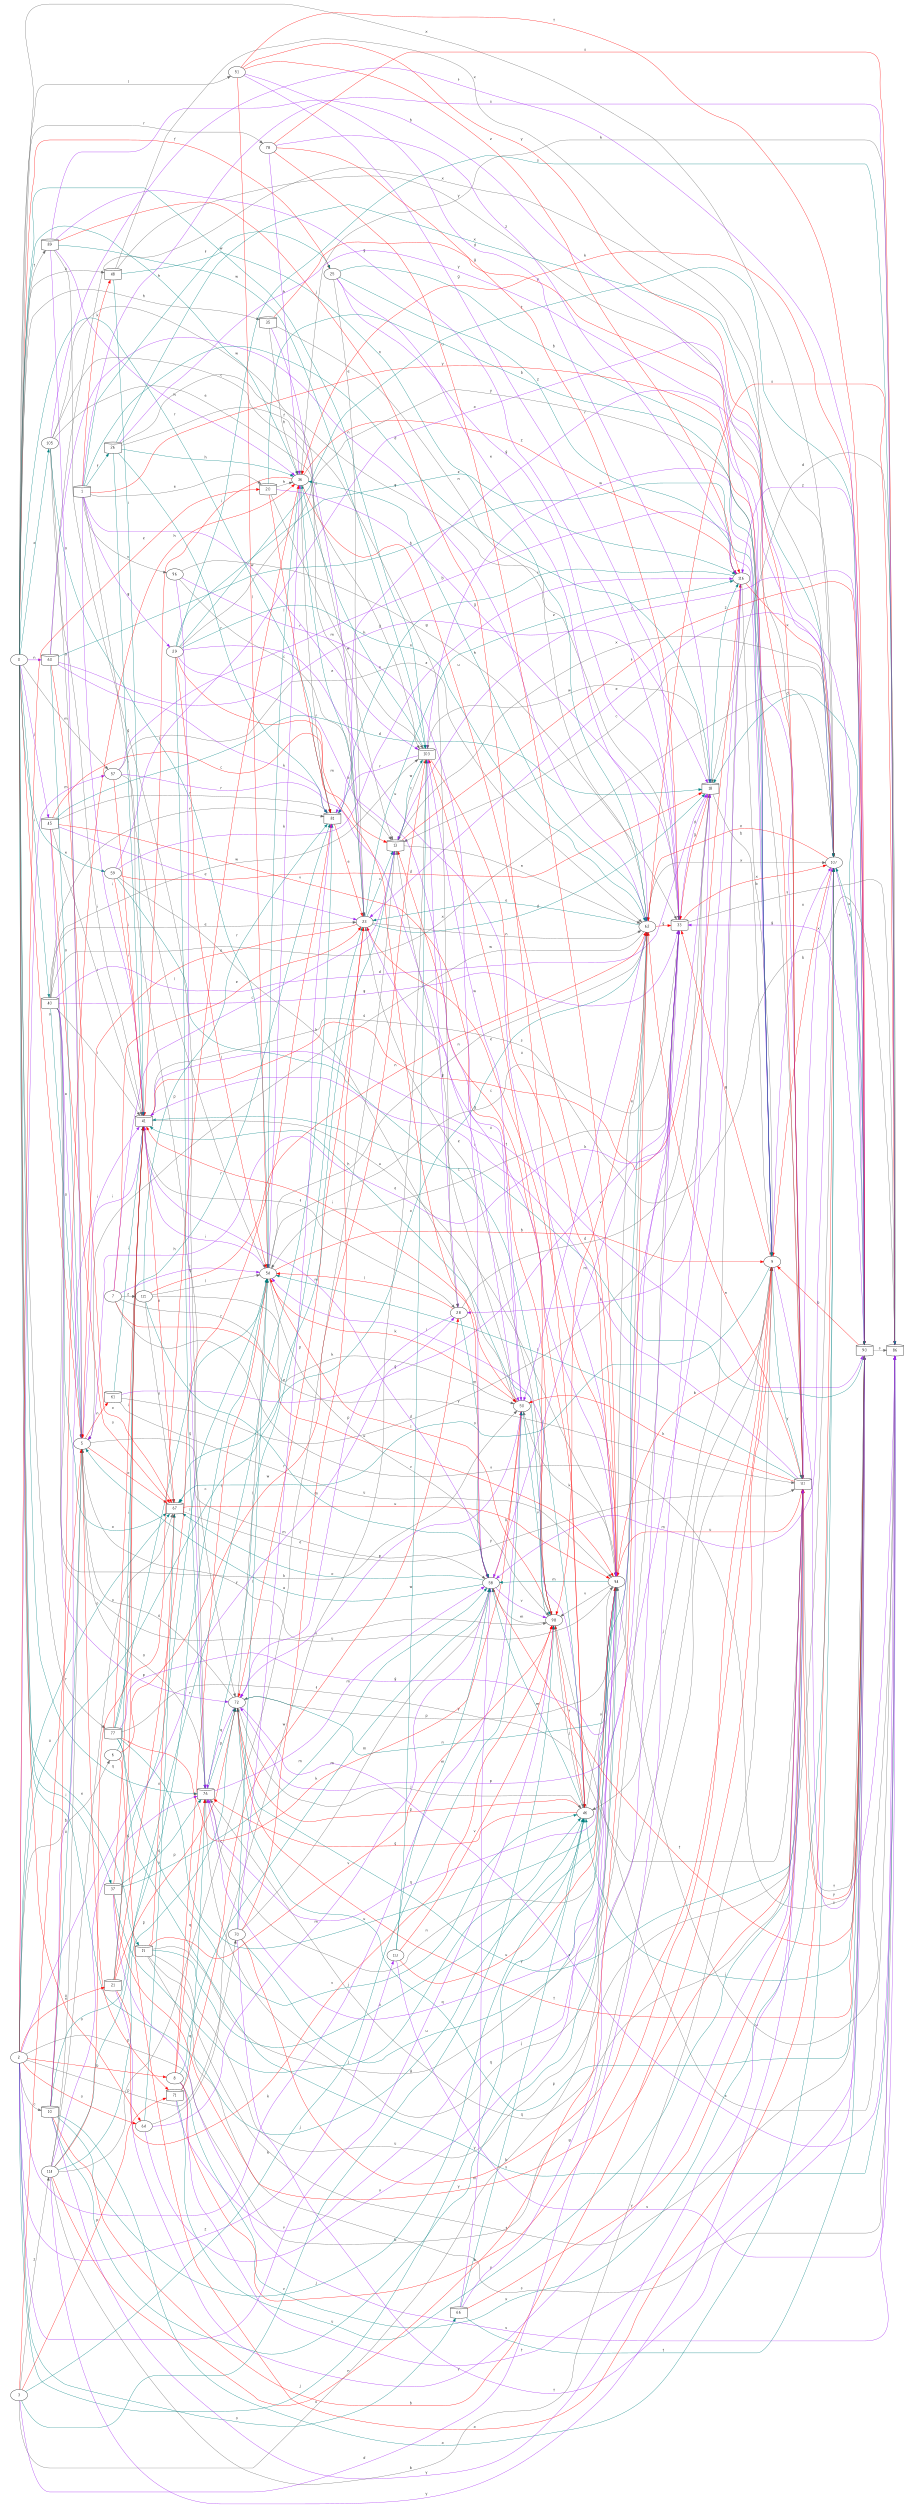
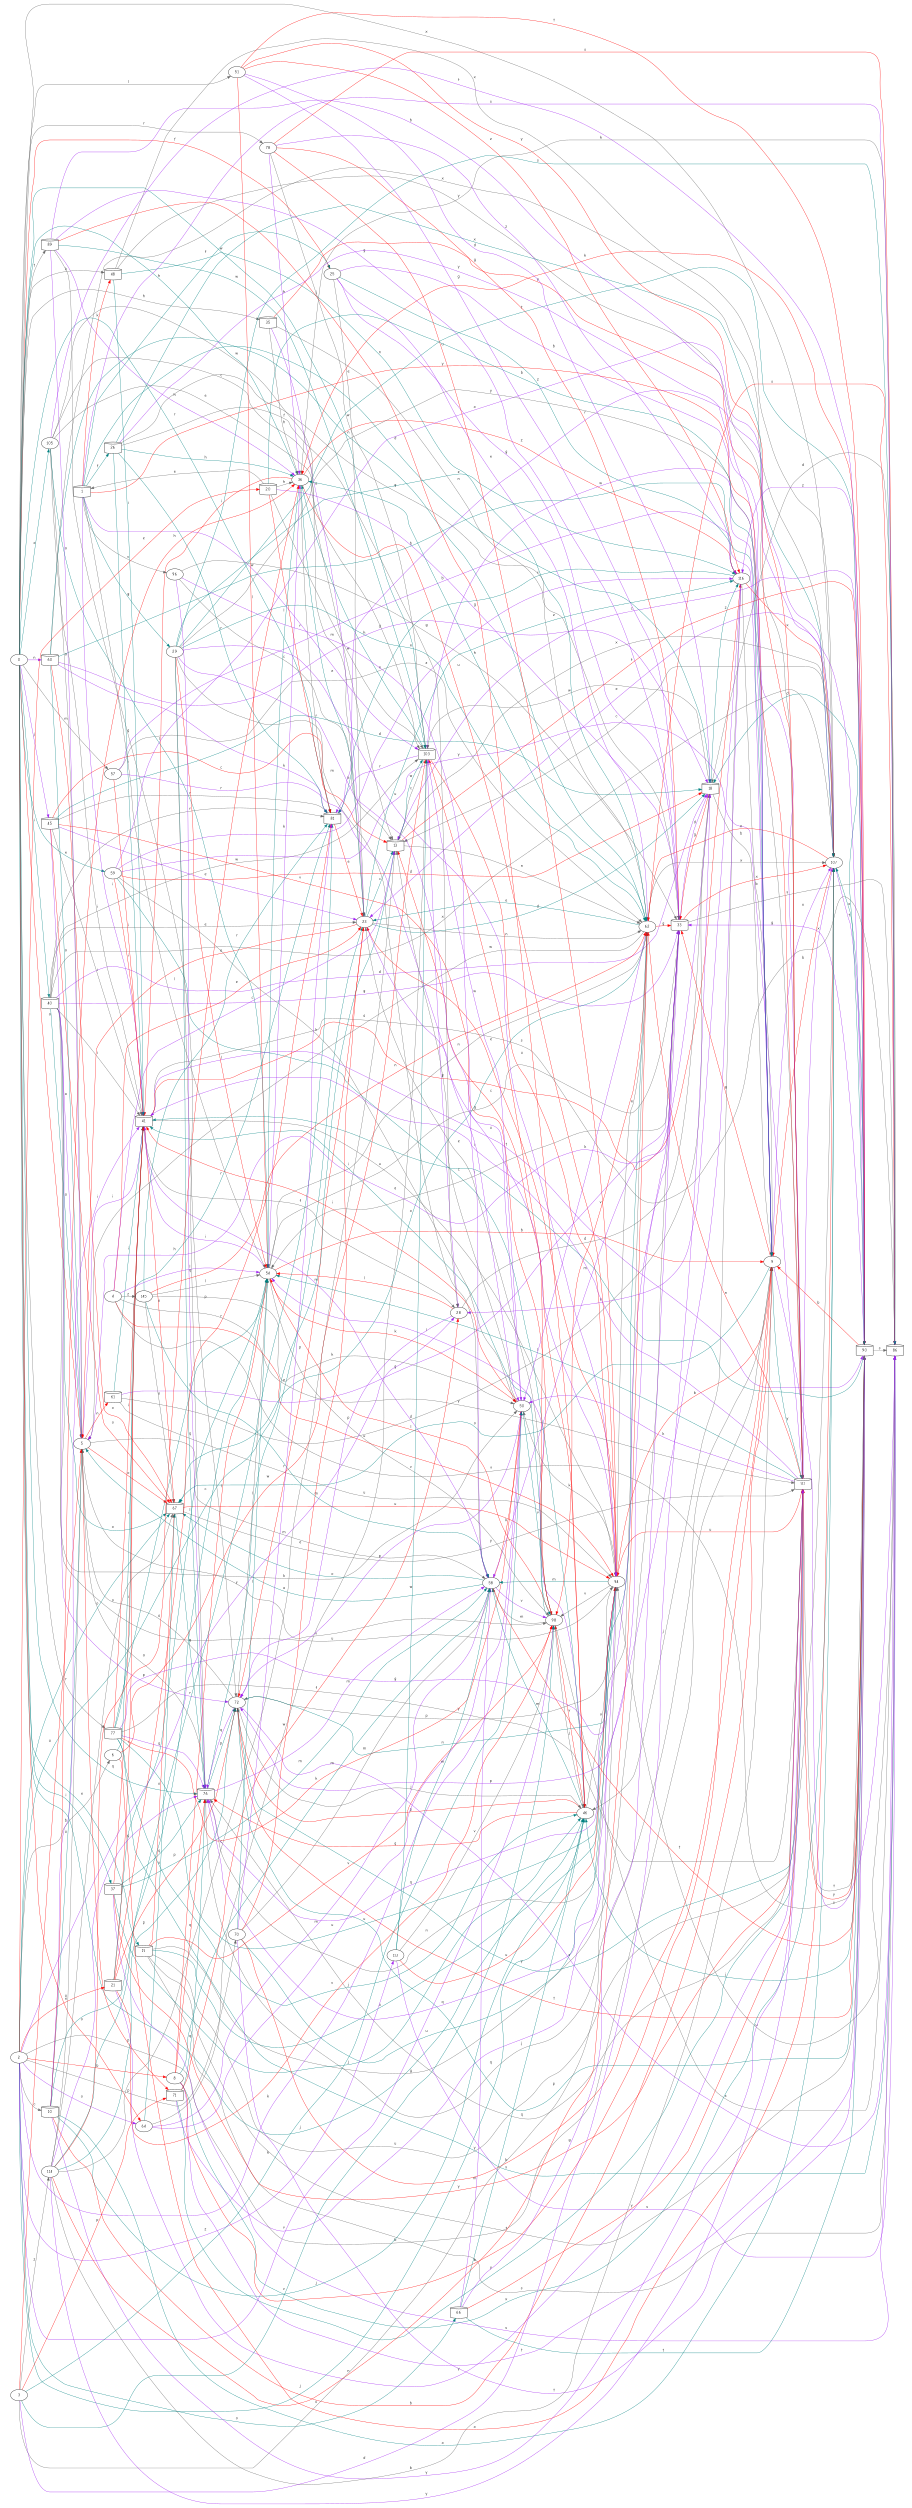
  strict digraph {
    fontname="Comic Neue"
    rankdir=LR
    node [fontname="Comic Neue" shape=ellipse]
    edge [color=gray40 fontname="Comic Neue"]
    0
    5
    19 [shape=cylinder]
    25
    35 [shape=cylinder]
    36
    37 [shape=cylinder]
    40 [shape=cylinder]
    45 [shape=cylinder]
    46
    48 [shape=cylinder]
    51
    57
    59
    60 [shape=cylinder]
    64
    76 [shape=cylinder]
    77 [shape=cylinder]
    78
    81 [shape=cylinder]
    89 [shape=cylinder]
    103 [shape=cylinder]
    105
    107
    41 [shape=cylinder]
    67 [shape=cylinder]
    98
    71 [shape=cylinder]
    58
    61 [shape=cylinder]
    86 [shape=cylinder]
    112 [shape=cylinder]
    94
    90 [shape=cylinder]
    33 [shape=cylinder]
    9
    23
    62
    116
    54
    18 [shape=cylinder]
    50
    72
    13 [shape=cylinder]
    28
    1 [shape=cylinder]
    20 [shape=cylinder]
    26 [shape=cylinder]
    29
    96
    2
    6
    8
    10 [shape=cylinder]
    21 [shape=cylinder]
    66 [shape=cylinder]
    70
    113
    114
    3
-   4 [label=7]
-   115
+   4
+   115 [label=145]
    0 -> 5 [color=red label=a]
    0 -> 19 [color=teal label=e]
    0 -> 25 [color=red label=f]
    0 -> 35 [label=h]
    0 -> 36 [color=teal label=h]
    0 -> 37 [color=teal label=i]
    0 -> 40 [color=teal label=i]
    0 -> 45 [color=purple label=j]
    0 -> 46 [color=teal label=j]
    0 -> 48 [label=k]
    0 -> 51 [label=l]
    0 -> 57 [label=m]
    0 -> 59 [color=teal label=n]
    0 -> 60 [color=purple label=n]
    0 -> 64 [color=red label=o]
    0 -> 76 [color=teal label=q]
    0 -> 77 [label=r]
    0 -> 78 [label=r]
    0 -> 81 [color=teal label=r]
    0 -> 89 [label=t]
    0 -> 103 [color=teal label=w]
    0 -> 105 [color=teal label=x]
    0 -> 107 [label=x]
    5 -> 41 [color=purple label=i]
    5 -> 67 [color=red label=o]
    5 -> 98 [label=v]
    5 -> 71 [color=red label=p]
    5 -> 58 [label=m]
    5 -> 61 [color=red label=n]
    19 -> 67 [color=red label=o]
    19 -> 98 [color=red label=v]
    19 -> 86 [label=s]
    19 -> 112 [label=y]
    19 -> 94 [color=teal label=u]
    19 -> 90 [label=t]
    19 -> 33 [label=g]
    25 -> 33 [color=purple label=g]
-   25 -> 9 [color=teal label=b]
+   25 -> 9 [color=purple label=b]
    25 -> 23 [label=e]
    25 -> 62 [color=purple label=n]
    25 -> 116 [color=teal label=z]
    35 -> 36 [label=h]
    35 -> 112 [color=red label=y]
    35 -> 23 [color=purple label=e]
    35 -> 62 [label=n]
    36 -> 81 [label=r]
    36 -> 41 [color=red label=i]
    36 -> 94 [color=red label=u]
    36 -> 23 [color=teal label=e]
    36 -> 116 [color=red label=z]
    36 -> 54 [color=teal label=l]
    37 -> 46 [color=teal label=j]
    37 -> 76 [color=teal label=q]
    37 -> 41 [color=red label=i]
    37 -> 58 [color=teal label=m]
    37 -> 86 [color=purple label=s]
    37 -> 112 [color=red label=y]
    40 -> 5 [color=teal label=a]
    40 -> 81 [label=r]
    40 -> 103 [label=w]
    40 -> 107 [label=x]
    40 -> 41 [label=i]
    40 -> 67 [color=teal label=o]
    40 -> 94 [label=u]
    40 -> 33 [color=purple label=g]
    40 -> 23 [label=e]
    40 -> 18 [color=purple label=d]
    40 -> 50 [label=k]
    40 -> 72 [color=purple label=p]
    45 -> 5 [color=purple label=a]
    45 -> 81 [label=r]
    45 -> 41 [label=i]
    45 -> 67 [color=red label=o]
    45 -> 98 [color=red label=v]
    45 -> 23 [color=purple label=e]
    45 -> 18 [color=teal label=d]
    45 -> 13 [color=red label=c]
    46 -> 76 [color=red label=q]
    46 -> 98 [color=red label=v]
    46 -> 58 [color=teal label=m]
    46 -> 94 [label=u]
    46 -> 54 [color=purple label=l]
    46 -> 72 [color=red label=p]
    46 -> 13 [color=red label=c]
    48 -> 107 [label=x]
    48 -> 41 [color=teal label=i]
    48 -> 112 [label=y]
    48 -> 62 [color=teal label=n]
    51 -> 112 [color=red label=y]
    51 -> 90 [color=red label=t]
    51 -> 33 [color=purple label=g]
    51 -> 116 [color=red label=z]
    51 -> 54 [color=red label=l]
    51 -> 18 [color=purple label=d]
    57 -> 81 [color=purple label=r]
    57 -> 41 [color=red label=i]
    57 -> 9 [color=purple label=b]
    57 -> 62 [label=n]
-   57 -> 72 [label=p]
+   29 -> 72 [label=p]
    59 -> 46 [color=teal label=j]
    59 -> 107 [color=purple label=x]
    59 -> 41 [color=red label=i]
+   59 -> 112 [color=purple label=y]
    59 -> 116 [color=purple label=z]
    59 -> 18 [color=red label=d]
    59 -> 50 [label=k]
    60 -> 5 [color=teal label=a]
    60 -> 107 [label=x]
    60 -> 67 [color=red label=o]
    60 -> 9 [color=teal label=b]
-   60 -> 62 [color=purple label=n]
+   60 -> 62 [color=teal label=n]
    60 -> 18 [color=purple label=d]
    60 -> 50 [color=purple label=k]
    64 -> 103 [label=w]
    64 -> 67 [color=teal label=o]
    64 -> 58 [color=purple label=m]
-   64 -> 94 [color=purple label=u]
+   64 -> 50 [color=purple label=u]
    76 -> 5 [label=a]
    76 -> 58 [color=purple label=m]
    76 -> 23 [color=teal label=e]
    76 -> 62 [label=n]
    76 -> 72 [color=teal label=p]
    77 -> 46 [color=teal label=j]
+   77 -> 76 [color=purple label=q]
    77 -> 81 [color=teal label=r]
    77 -> 41 [color=red label=i]
    77 -> 86 [color=teal label=s]
    77 -> 112 [label=y]
    77 -> 94 [color=teal label=u]
    77 -> 33 [color=purple label=g]
    77 -> 54 [color=teal label=l]
    77 -> 50 [color=red label=k]
    78 -> 36 [color=purple label=h]
+   78 -> 103 [label=w]
    78 -> 86 [color=red label=s]
    78 -> 94 [color=red label=u]
    78 -> 33 [color=red label=g]
    78 -> 116 [color=purple label=z]
    81 -> 23 [color=red label=e]
    89 -> 5 [color=purple label=a]
    89 -> 36 [color=purple label=h]
    89 -> 46 [color=red label=j]
    89 -> 76 [label=q]
    89 -> 103 [color=teal label=w]
    89 -> 33 [color=purple label=g]
    89 -> 9 [color=purple label=b]
    103 -> 36 [color=teal label=h]
    103 -> 81 [color=purple label=r]
    103 -> 94 [color=red label=u]
    103 -> 13 [label=c]
    103 -> 28 [color=purple label=f]
    105 -> 5 [label=a]
    105 -> 103 [label=w]
    105 -> 41 [label=i]
    105 -> 90 [color=purple label=t]
    105 -> 23 [label=e]
    105 -> 54 [color=teal label=l]
    105 -> 13 [label=c]
    107 -> 76 [label=q]
    107 -> 81 [color=purple label=r]
-   107 -> 58 [color=purple label=m]
    107 -> 90 [color=purple label=t]
    107 -> 9 [color=red label=b]
    107 -> 62 [color=red label=n]
    107 -> 13 [label=c]
    41 -> 67 [color=red label=o]
    41 -> 58 [color=purple label=m]
    41 -> 86 [label=s]
    41 -> 94 [label=u]
    41 -> 90 [color=purple label=t]
    41 -> 116 [color=red label=z]
    41 -> 28 [label=f]
+   67 -> 76 [color=teal label=q]
    67 -> 112 [label=y]
    67 -> 94 [color=red label=u]
    98 -> 46 [label=j]
    98 -> 103 [color=red label=w]
-   98 -> 41 [color=teal label=h]
+   98 -> 41 [color=teal label=i]
    98 -> 58 [label=m]
    98 -> 86 [label=s]
    98 -> 23 [label=e]
    98 -> 54 [color=red label=l]
    71 -> 76 [color=teal label=q]
    71 -> 112 [color=teal label=y]
    71 -> 94 [color=purple label=u]
    71 -> 28 [color=red label=f]
    58 -> 5 [color=teal label=a]
    58 -> 67 [color=teal label=o]
    58 -> 98 [color=purple label=v]
    58 -> 90 [color=red label=t]
    58 -> 50 [color=red label=k]
    61 -> 41 [color=teal label=i]
    61 -> 94 [label=u]
    61 -> 33 [color=purple label=g]
    61 -> 18 [label=d]
    86 -> 36 [label=h]
    86 -> 94 [label=u]
    86 -> 18 [label=d]
    112 -> 107 [color=purple label=x]
    112 -> 41 [color=purple label=i]
    112 -> 94 [color=red label=u]
    112 -> 90 [label=t]
    112 -> 62 [color=red label=n]
    112 -> 54 [color=teal label=l]
-   112 -> 50 [color=red label=k]
+   112 -> 50 [color=purple label=k]
    94 -> 76 [color=purple label=q]
    94 -> 98 [label=v]
    94 -> 58 [color=teal label=m]
    94 -> 9 [color=red label=b]
    94 -> 23 [color=red label=e]
    94 -> 62 [label=n]
    94 -> 50 [label=k]
    94 -> 72 [label=p]
    90 -> 36 [color=red label=h]
    90 -> 46 [color=teal label=j]
    90 -> 107 [color=teal label=x]
    90 -> 41 [color=teal label=i]
    90 -> 86 [label=s]
    90 -> 112 [color=red label=y]
    90 -> 33 [color=purple label=g]
    90 -> 9 [color=red label=b]
    90 -> 23 [color=purple label=e]
    90 -> 116 [color=purple label=z]
    90 -> 18 [color=teal label=d]
    90 -> 72 [color=teal label=p]
    90 -> 13 [color=purple label=c]
    33 -> 76 [color=purple label=q]
    33 -> 107 [color=red label=x]
    33 -> 58 [color=purple label=m]
    33 -> 86 [label=s]
    33 -> 54 [label=l]
    33 -> 18 [color=purple label=d]
    9 -> 76 [label=q]
    9 -> 103 [color=purple label=w]
    9 -> 107 [color=purple label=x]
    9 -> 67 [color=teal label=o]
    9 -> 86 [color=purple label=s]
    9 -> 112 [color=teal label=y]
    9 -> 33 [color=red label=g]
    23 -> 5 [color=red label=a]
    23 -> 94 [color=purple label=u]
    23 -> 62 [label=n]
    23 -> 116 [color=teal label=z]
    23 -> 18 [color=teal label=d]
    23 -> 72 [color=red label=p]
    23 -> 13 [color=teal label=c]
    62 -> 5 [label=a]
    62 -> 36 [color=teal label=h]
    62 -> 107 [label=x]
    62 -> 67 [color=teal label=o]
    62 -> 98 [color=red label=v]
    62 -> 86 [color=red label=s]
    62 -> 33 [color=red label=g]
    62 -> 23 [color=teal label=e]
    62 -> 50 [color=purple label=k]
    116 -> 46 [label=j]
    116 -> 81 [color=teal label=r]
    116 -> 107 [color=red label=x]
    116 -> 9 [label=b]
    116 -> 72 [color=purple label=p]
    116 -> 28 [color=purple label=f]
    54 -> 36 [color=purple label=h]
    54 -> 41 [color=purple label=i]
    54 -> 98 [label=v]
    54 -> 33 [label=g]
    54 -> 9 [color=red label=b]
    54 -> 62 [label=n]
    54 -> 50 [color=red label=k]
    18 -> 5 [color=purple label=a]
    18 -> 103 [label=w]
    18 -> 33 [color=red label=g]
    18 -> 9 [label=b]
    18 -> 116 [color=teal label=z]
    50 -> 103 [color=purple label=w]
    50 -> 41 [color=red label=i]
    50 -> 98 [color=teal label=v]
    50 -> 72 [color=purple label=p]
    50 -> 13 [label=c]
    72 -> 5 [label=a]
    72 -> 46 [label=j]
    72 -> 76 [color=purple label=q]
    72 -> 86 [color=purple label=s]
    72 -> 112 [color=teal label=y]
    72 -> 90 [color=red label=t]
    72 -> 62 [color=teal label=n]
    72 -> 54 [label=l]
    13 -> 103 [color=teal label=w]
    13 -> 107 [label=x]
    13 -> 90 [color=red label=t]
    13 -> 62 [label=n]
-   28 -> 58 [color=teal label=m]
    28 -> 54 [color=red label=l]
    28 -> 18 [label=d]
    28 -> 72 [color=purple label=p]
    1 -> 25 [color=teal label=f]
    1 -> 48 [color=red label=k]
    1 -> 103 [color=purple label=w]
    1 -> 41 [color=purple label=i]
    1 -> 86 [color=purple label=s]
    1 -> 112 [color=red label=y]
    1 -> 54 [label=l]
    1 -> 18 [color=teal label=d]
-   1 -> 20 [label=e]
+   20 -> 1 [label=e]
    1 -> 26 [color=teal label=f]
-   1 -> 29 [color=purple label=g]
+   1 -> 29 [color=teal label=g]
    1 -> 96 [label=v]
    20 -> 36 [label=h]
    20 -> 81 [color=red label=r]
    20 -> 103 [label=w]
    20 -> 33 [color=purple label=g]
    20 -> 9 [color=teal label=b]
    26 -> 36 [color=teal label=h]
    26 -> 81 [color=teal label=r]
    26 -> 107 [color=teal label=x]
    26 -> 41 [color=teal label=i]
    26 -> 112 [color=purple label=y]
    26 -> 33 [label=g]
    26 -> 28 [label=f]
    29 -> 76 [color=teal label=q]
-   29 -> 58 [color=red label=m]
+   29 -> 58 [label=m]
    29 -> 86 [color=teal label=s]
    29 -> 112 [label=y]
    29 -> 94 [color=purple label=u]
    29 -> 90 [color=teal label=t]
    29 -> 62 [color=teal label=n]
    29 -> 116 [color=teal label=z]
    29 -> 54 [color=red label=l]
    29 -> 50 [color=purple label=k]
    96 -> 76 [color=purple label=q]
    96 -> 58 [color=purple label=m]
    96 -> 33 [label=g]
    96 -> 13 [label=c]
    2 -> 46 [color=teal label=j]
-   2 -> 57 [color=purple label=m]
-   2 -> 64 [color=red label=o]
+   2 -> 64 [color=purple label=o]
    2 -> 67 [color=teal label=o]
    2 -> 98 [color=purple label=v]
    2 -> 9 [label=b]
    2 -> 50 [color=purple label=k]
    2 -> 13 [color=teal label=c]
    2 -> 28 [color=purple label=f]
    2 -> 20 [color=red label=e]
    2 -> 6 [label=b]
    2 -> 8 [color=red label=b]
    2 -> 10 [label=c]
    2 -> 21 [color=red label=e]
    2 -> 66 [color=teal label=o]
    2 -> 70 [label=p]
    2 -> 113 [color=purple label=z]
    6 -> 103 [color=red label=w]
    6 -> 107 [color=red label=x]
    6 -> 41 [color=teal label=i]
    8 -> 76 [color=red label=q]
    8 -> 107 [color=teal label=x]
    8 -> 58 [color=teal label=m]
    8 -> 90 [color=purple label=t]
    8 -> 9 [color=red label=b]
    8 -> 54 [color=red label=l]
    10 -> 5 [color=teal label=a]
    10 -> 36 [color=red label=h]
    10 -> 46 [color=teal label=j]
    10 -> 81 [color=teal label=r]
    10 -> 107 [color=teal label=x]
    10 -> 41 [color=purple label=i]
    10 -> 112 [color=purple label=y]
-   10 -> 94 [color=teal label=u]
    10 -> 9 [color=red label=b]
    21 -> 81 [color=red label=r]
    21 -> 41 [color=red label=i]
    21 -> 98 [color=red label=v]
    21 -> 112 [color=purple label=y]
    21 -> 54 [color=teal label=l]
    21 -> 72 [color=red label=p]
    66 -> 46 [color=teal label=j]
    66 -> 58 [color=purple label=m]
    66 -> 112 [color=red label=y]
    66 -> 90 [color=teal label=t]
    66 -> 33 [color=purple label=g]
    70 -> 81 [color=purple label=r]
    70 -> 58 [label=m]
    70 -> 94 [color=teal label=u]
    70 -> 90 [color=purple label=t]
    70 -> 9 [color=red label=b]
    70 -> 23 [color=red label=e]
    70 -> 54 [color=teal label=l]
    113 -> 103 [color=teal label=w]
-   113 -> 98 [color=red label=v]
+   113 -> 98 [label=v]
    113 -> 58 [color=teal label=m]
    113 -> 86 [color=purple label=s]
    113 -> 94 [color=red label=u]
    114 -> 5 [label=a]
    114 -> 36 [color=red label=h]
    114 -> 76 [color=purple label=q]
    114 -> 67 [label=o]
    114 -> 112 [color=purple label=y]
    114 -> 9 [label=b]
    114 -> 62 [color=red label=n]
    114 -> 54 [color=teal label=l]
    114 -> 72 [color=teal label=p]
    114 -> 13 [label=c]
    3 -> 5 [color=red label=a]
    3 -> 98 [color=teal label=v]
    3 -> 71 [color=red label=p]
    3 -> 94 [label=u]
    3 -> 18 [color=purple label=d]
    3 -> 50 [color=teal label=k]
    3 -> 114 [label=z]
    4 -> 112 [label=y]
    4 -> 94 [color=red label=u]
    4 -> 90 [label=t]
    4 -> 23 [color=red label=e]
    4 -> 54 [color=purple label=l]
    4 -> 13 [color=purple label=c]
    4 -> 115 [label=z]
    115 -> 81 [color=teal label=r]
    115 -> 67 [label=o]
    115 -> 58 [color=teal label=m]
    115 -> 62 [color=red label=n]
    115 -> 54 [label=l]
    115 -> 50 [label=k]
  }
